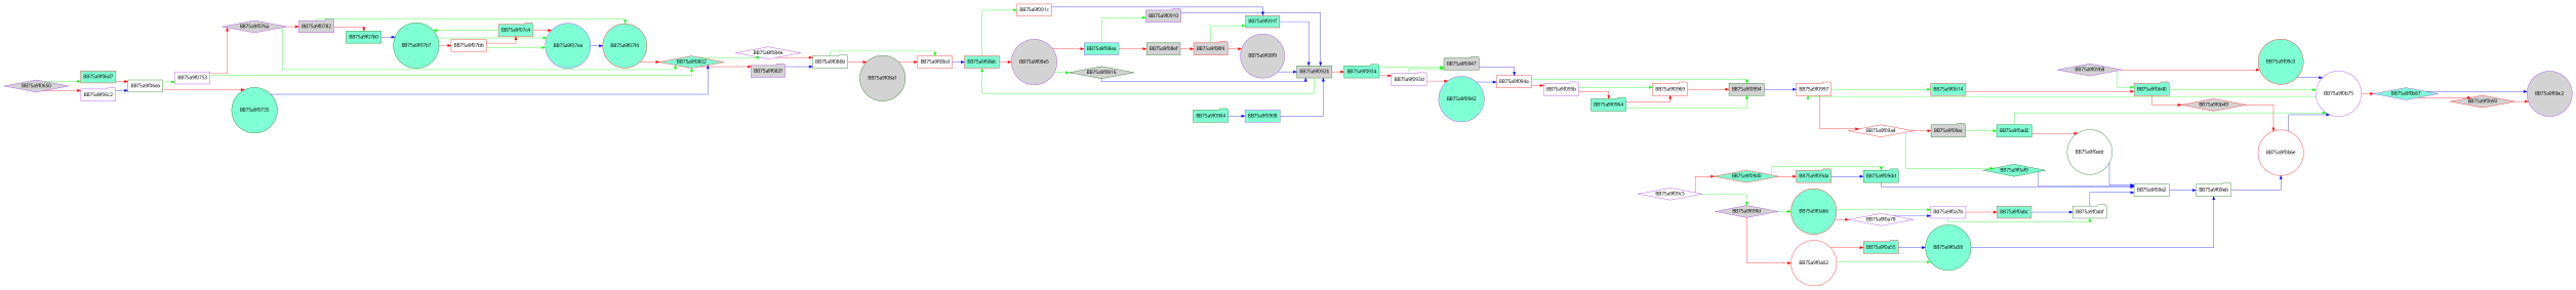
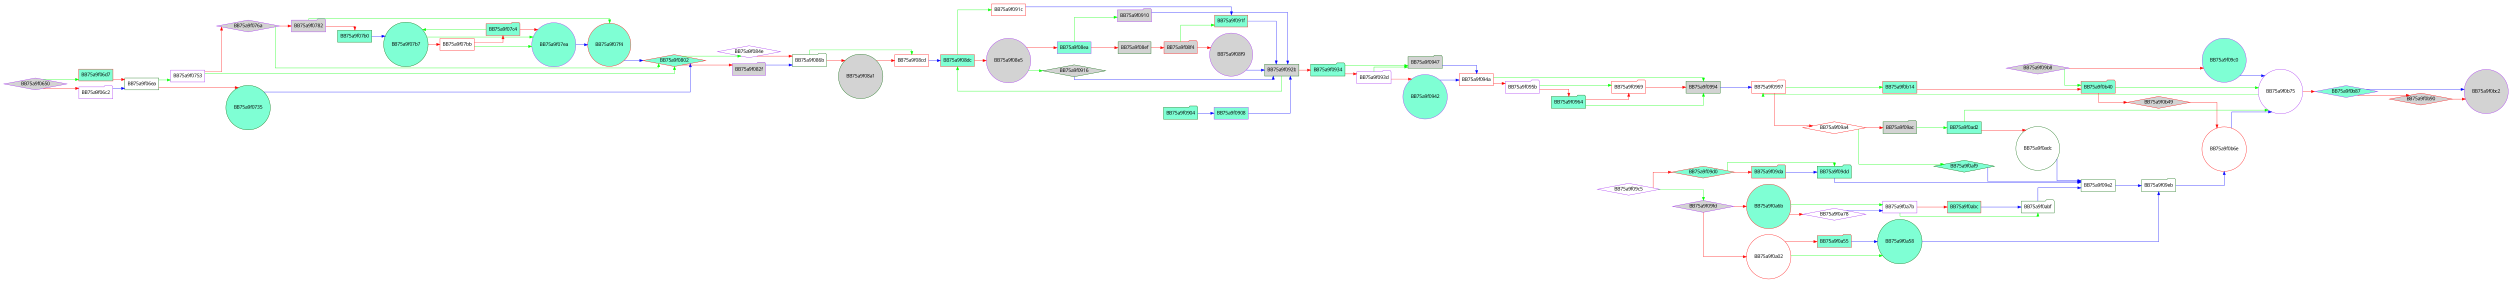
  digraph {
    fontname="Open Sans"
    rankdir=LR
    splines=ortho
    node [color=purple fillcolor=aquamarine fontname="Open Sans" shape=folder style=filled]
    edge [color=red fontname="Open Sans"]
    BB75a9f0650 [fillcolor=lightgrey shape=diamond]
    BB75a9f06d7 [color=red shape=box]
    BB75a9f06c2 [fillcolor=white]
    BB75a9f06ea [color=darkgreen fillcolor=white shape=box]
    BB75a9f0753 [fillcolor=white shape=box]
    BB75a9f0735 [color=darkgreen shape=circle]
    BB75a9f0802 [color=red shape=diamond]
    BB75a9f076a [fillcolor=lightgrey shape=diamond]
    BB75a9f084e [fillcolor=white shape=diamond]
    BB75a9f082f [fillcolor=lightgrey]
    BB75a9f0782 [fillcolor=lightgrey]
    BB75a9f086b [color=darkgreen fillcolor=white]
    BB75a9f07f4 [color=red shape=circle]
    BB75a9f07b0 [color=darkgreen shape=box]
    BB75a9f07b7 [color=darkgreen shape=circle]
    BB75a9f07ea [shape=circle]
    BB75a9f07bb [color=red fillcolor=white shape=box]
    BB75a9f07c4 [color=red]
    BB75a9f08cd [color=red fillcolor=white shape=box]
    BB75a9f08a1 [color=darkgreen fillcolor=lightgrey shape=circle]
    BB75a9f08dc [color=red shape=box]
    BB75a9f091c [color=red fillcolor=white shape=box]
    BB75a9f08e5 [fillcolor=lightgrey shape=circle]
    BB75a9f091f [color=red shape=box]
    BB75a9f0916 [color=darkgreen fillcolor=lightgrey shape=diamond]
    BB75a9f08ea [shape=box]
    BB75a9f092b [color=darkgreen fillcolor=lightgrey shape=box]
    BB75a9f0910 [fillcolor=lightgrey]
    BB75a9f08ef [color=darkgreen fillcolor=lightgrey shape=box]
    BB75a9f0934 [color=darkgreen]
    BB75a9f08f4 [color=red fillcolor=lightgrey]
    BB75a9f08f9 [fillcolor=lightgrey shape=circle]
    BB75a9f0908 [shape=box]
    BB75a9f0904 [color=darkgreen]
    BB75a9f0947 [color=darkgreen fillcolor=lightgrey]
    BB75a9f093d [fillcolor=white]
    BB75a9f094a [color=red fillcolor=white shape=box]
    BB75a9f0942 [shape=circle]
    BB75a9f0994 [color=darkgreen fillcolor=lightgrey shape=box]
    BB75a9f095b [fillcolor=white]
    BB75a9f0997 [color=red fillcolor=white]
    BB75a9f0969 [color=red fillcolor=white]
    BB75a9f0964 [color=darkgreen]
    BB75a9f0b14 [color=red shape=box]
    BB75a9f09a4 [color=red fillcolor=white shape=diamond]
    BB75a9f0b40 [color=red]
    BB75a9f0af9 [color=darkgreen shape=diamond]
    BB75a9f09ac [color=darkgreen fillcolor=lightgrey]
    BB75a9f0b75 [fillcolor=white shape=circle]
    BB75a9f0b49 [color=red fillcolor=lightgrey shape=diamond]
    BB75a9f09e2 [color=darkgreen fillcolor=white shape=box]
    BB75a9f0ad2 [color=darkgreen shape=box]
    BB75a9f09eb [color=darkgreen fillcolor=white]
    BB75a9f0adc [color=darkgreen fillcolor=white shape=circle]
    BB75a9f0b87 [shape=diamond]
    BB75a9f09c5 [fillcolor=white shape=diamond]
    BB75a9f09fd [fillcolor=lightgrey shape=diamond]
    BB75a9f09d0 [color=red shape=diamond]
    BB75a9f09b8 [fillcolor=lightgrey shape=diamond]
-   BB75a9f09c0 [color=red shape=circle]
+   BB75a9f09c0 [shape=circle]
    BB75a9f0a6b [color=red shape=circle]
    BB75a9f0a02 [color=red fillcolor=white shape=circle]
    BB75a9f09dd [color=darkgreen]
    BB75a9f09da [color=red]
    BB75a9f0b6e [color=red fillcolor=white shape=circle]
    BB75a9f0bc2 [fillcolor=lightgrey shape=circle]
    BB75a9f0b90 [color=red fillcolor=lightgrey shape=diamond]
    BB75a9f0a7b [fillcolor=white shape=box]
    BB75a9f0a78 [fillcolor=white shape=diamond]
    BB75a9f0a58 [color=darkgreen shape=circle]
    BB75a9f0a55 [color=red]
    BB75a9f0abf [color=darkgreen fillcolor=white]
    BB75a9f0abc [color=red shape=box]
    BB75a9f0650 -> BB75a9f06d7 [color=green]
    BB75a9f0650 -> BB75a9f06c2
    BB75a9f06d7 -> BB75a9f06ea
    BB75a9f06c2 -> BB75a9f06ea [color=blue]
    BB75a9f06ea -> BB75a9f0753 [color=green]
    BB75a9f06ea -> BB75a9f0735
    BB75a9f0753 -> BB75a9f0802 [color=green]
    BB75a9f0753 -> BB75a9f076a
    BB75a9f0735 -> BB75a9f0802 [color=blue]
    BB75a9f0802 -> BB75a9f084e [color=green]
    BB75a9f0802 -> BB75a9f082f
    BB75a9f076a -> BB75a9f0802 [color=green]
    BB75a9f076a -> BB75a9f0782
    BB75a9f084e -> BB75a9f086b
    BB75a9f082f -> BB75a9f086b [color=blue]
    BB75a9f0782 -> BB75a9f07f4 [color=green]
    BB75a9f0782 -> BB75a9f07b0
    BB75a9f086b -> BB75a9f08cd [color=green]
    BB75a9f086b -> BB75a9f08a1
-   BB75a9f07f4 -> BB75a9f0802
+   BB75a9f07f4 -> BB75a9f0802 [color=blue]
    BB75a9f07b0 -> BB75a9f07b7 [color=blue]
    BB75a9f07b7 -> BB75a9f07ea [color=green]
    BB75a9f07b7 -> BB75a9f07bb
    BB75a9f07ea -> BB75a9f07f4 [color=blue]
    BB75a9f07bb -> BB75a9f07ea [color=green]
    BB75a9f07bb -> BB75a9f07c4
    BB75a9f07c4 -> BB75a9f07b7 [color=green]
    BB75a9f07c4 -> BB75a9f07ea
    BB75a9f08cd -> BB75a9f08dc [color=blue]
    BB75a9f08a1 -> BB75a9f08cd
    BB75a9f08dc -> BB75a9f091c [color=green]
    BB75a9f08dc -> BB75a9f08e5
    BB75a9f091c -> BB75a9f091f [color=blue]
    BB75a9f08e5 -> BB75a9f0916 [color=green]
    BB75a9f08e5 -> BB75a9f08ea
    BB75a9f091f -> BB75a9f092b [color=blue]
    BB75a9f0916 -> BB75a9f092b [color=blue]
    BB75a9f08ea -> BB75a9f0910 [color=green]
    BB75a9f08ea -> BB75a9f08ef
    BB75a9f092b -> BB75a9f08dc [color=green]
    BB75a9f092b -> BB75a9f0934
    BB75a9f0910 -> BB75a9f092b [color=blue]
    BB75a9f08ef -> BB75a9f08f4
    BB75a9f0934 -> BB75a9f0947 [color=green]
    BB75a9f0934 -> BB75a9f093d
    BB75a9f08f4 -> BB75a9f091f [color=green]
    BB75a9f08f4 -> BB75a9f08f9
    BB75a9f08f9 -> BB75a9f092b [color=blue]
    BB75a9f0908 -> BB75a9f092b [color=blue]
    BB75a9f0904 -> BB75a9f0908 [color=blue]
    BB75a9f0947 -> BB75a9f094a [color=blue]
    BB75a9f093d -> BB75a9f0947 [color=green]
    BB75a9f093d -> BB75a9f0942
    BB75a9f094a -> BB75a9f0994 [color=green]
    BB75a9f094a -> BB75a9f095b
    BB75a9f0942 -> BB75a9f094a [color=blue]
    BB75a9f0994 -> BB75a9f0997 [color=blue]
    BB75a9f095b -> BB75a9f0969 [color=green]
    BB75a9f095b -> BB75a9f0964
    BB75a9f0997 -> BB75a9f0b14 [color=green]
    BB75a9f0997 -> BB75a9f09a4
    BB75a9f0969 -> BB75a9f0994
    BB75a9f0964 -> BB75a9f0994 [color=green]
    BB75a9f0964 -> BB75a9f0969
    BB75a9f0b14 -> BB75a9f0b40
    BB75a9f09a4 -> BB75a9f0af9 [color=green]
    BB75a9f09a4 -> BB75a9f09ac
    BB75a9f0b40 -> BB75a9f0b75 [color=green]
    BB75a9f0b40 -> BB75a9f0b49
    BB75a9f0af9 -> BB75a9f09e2 [color=blue]
    BB75a9f09ac -> BB75a9f0ad2 [color=green]
    BB75a9f0b75 -> BB75a9f0997 [color=green]
    BB75a9f0b75 -> BB75a9f0b87
    BB75a9f0b49 -> BB75a9f0b6e
    BB75a9f09e2 -> BB75a9f09eb [color=blue]
    BB75a9f0ad2 -> BB75a9f0b75 [color=green]
    BB75a9f0ad2 -> BB75a9f0adc
    BB75a9f09eb -> BB75a9f0b6e [color=blue]
    BB75a9f0adc -> BB75a9f09e2 [color=blue]
    BB75a9f0b87 -> BB75a9f0bc2 [color=blue]
    BB75a9f0b87 -> BB75a9f0b90
    BB75a9f09c5 -> BB75a9f09fd [color=green]
    BB75a9f09c5 -> BB75a9f09d0
-   BB75a9f09fd -> BB75a9f0a6b [color=green]
+   BB75a9f09fd -> BB75a9f0a6b
    BB75a9f09fd -> BB75a9f0a02
    BB75a9f09d0 -> BB75a9f09dd [color=green]
    BB75a9f09d0 -> BB75a9f09da
    BB75a9f09b8 -> BB75a9f0b40 [color=green]
    BB75a9f09b8 -> BB75a9f09c0
    BB75a9f09c0 -> BB75a9f0b75 [color=blue]
    BB75a9f0a6b -> BB75a9f0a7b [color=green]
    BB75a9f0a6b -> BB75a9f0a78
    BB75a9f0a02 -> BB75a9f0a58 [color=green]
    BB75a9f0a02 -> BB75a9f0a55
    BB75a9f09dd -> BB75a9f09e2 [color=blue]
    BB75a9f09da -> BB75a9f09dd [color=blue]
    BB75a9f0b6e -> BB75a9f0b75 [color=blue]
    BB75a9f0b90 -> BB75a9f0bc2
    BB75a9f0a7b -> BB75a9f0abf [color=green]
    BB75a9f0a7b -> BB75a9f0abc
    BB75a9f0a78 -> BB75a9f0a7b [color=blue]
    BB75a9f0a58 -> BB75a9f09eb [color=blue]
    BB75a9f0a55 -> BB75a9f0a58 [color=blue]
    BB75a9f0abf -> BB75a9f09e2 [color=blue]
    BB75a9f0abc -> BB75a9f0abf [color=blue]
  }
